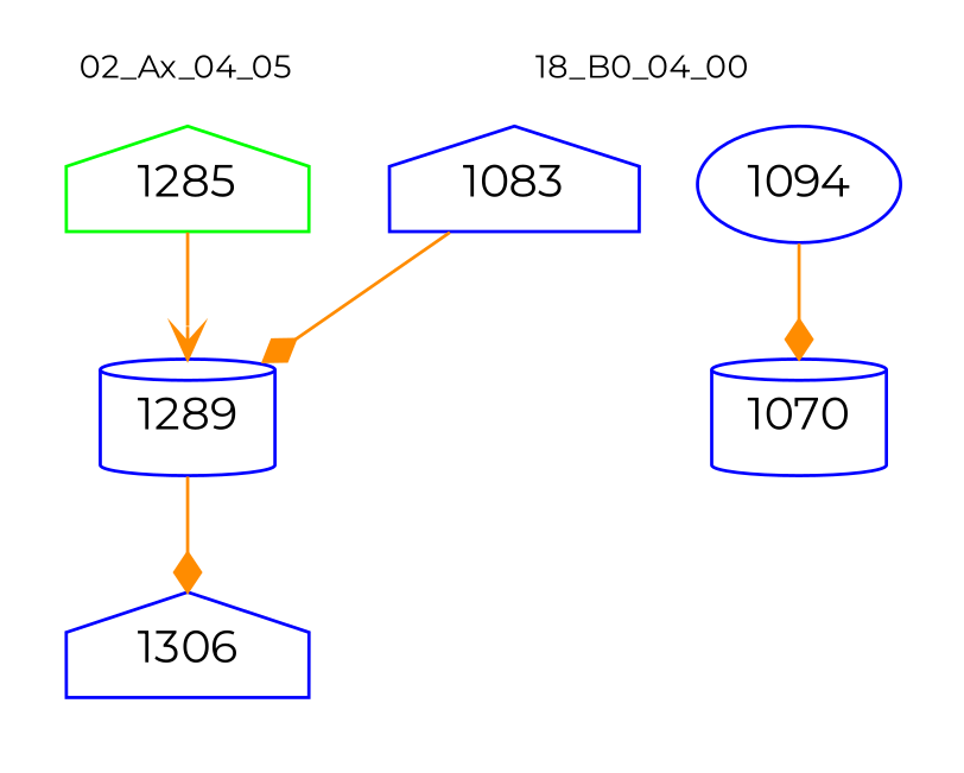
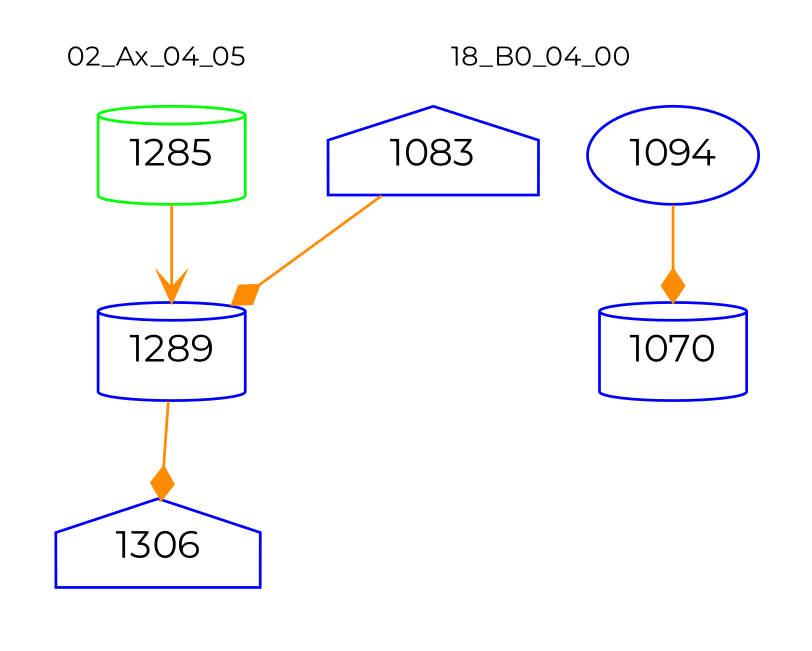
  digraph {
    fontname=Montserrat
    node [color=blue fontname=Montserrat shape=cylinder]
    edge [arrowhead=diamond color=darkorange fontname=Montserrat]
-   n1 [color=green label=1285 shape=house]
+   n1 [color=green label=1285]
    n2 [label=1289]
    n3 [label=1306 shape=house]
    n4 [label=1083 shape=house]
    n5 [label=1094 shape=ellipse]
    n6 [label=1070]
    subgraph cluster_1 {
      color=white
      fontsize=10
      label="02_Ax_04_05"
      n1
      n2
      n3
    }
    subgraph cluster_2 {
      color=white
      fontsize=10
      label="18_B0_04_00"
      n4
      n5
      n6
    }
    n1 -> n2 [arrowhead=vee]
    n2 -> n3
    n4 -> n2
    n5 -> n6
  }
